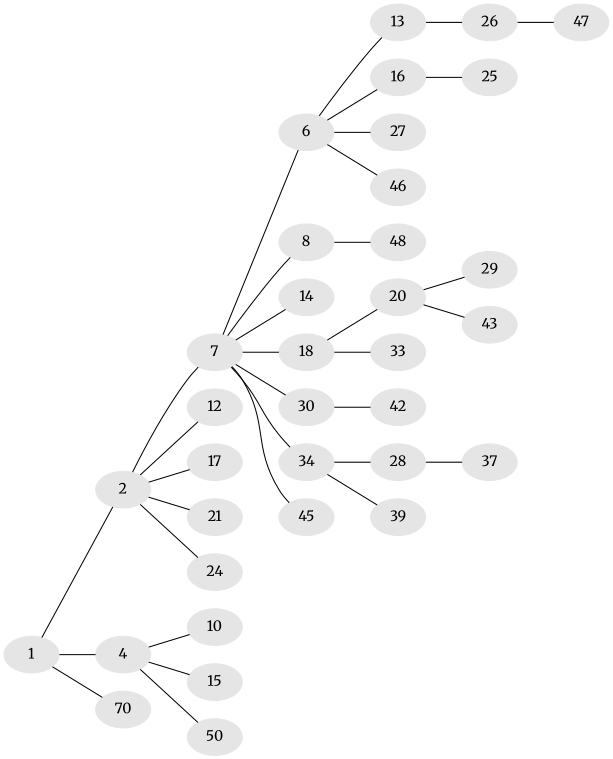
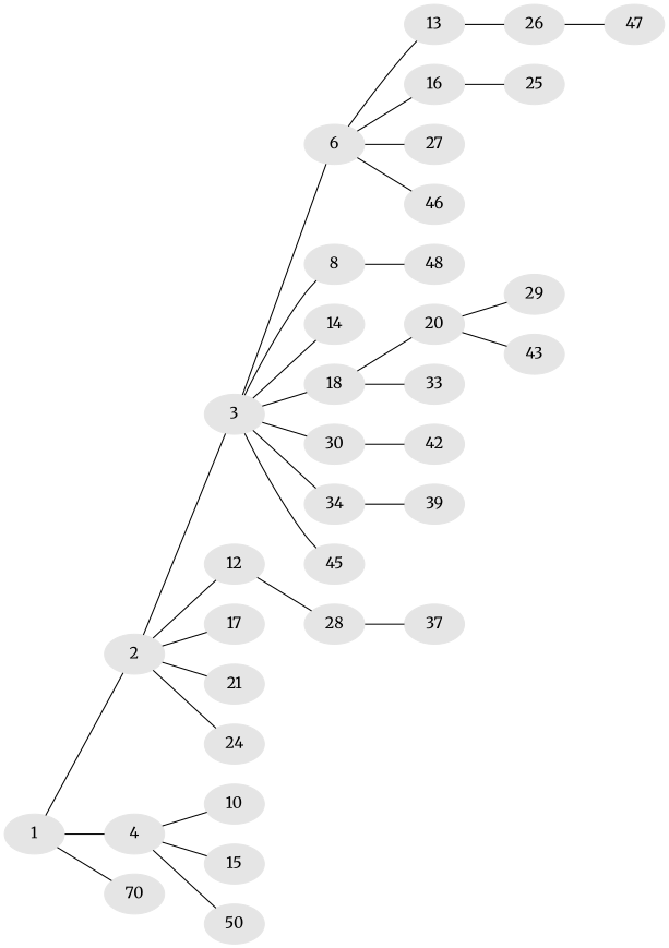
  graph {
    fontname=Merriweather
    rankdir=LR
    node [color=gray90 fontname=Merriweather style=filled]
    edge [fontname=Merriweather]
    1 [super="+23"]
    2 [super="+11"]
    4 [super="+5"]
    n4 [label=70]
-   3 [super="+9" label=7]
+   3 [super="+9"]
    12 [super="+19"]
    17 [super="+49"]
    21 [super="+32"]
    n9 [label=24]
    10
    15
    50
    6 [super="+7"]
    8
    14
    18 [super="+24"]
    30 [super="+36"]
    34
    45
    28 [super="+37"]
    13
    16 [super="+22"]
    27
    46
    48
    20 [super="+41"]
    33
    42
    39
    26 [super="+35"]
    25
    n32 [label=37]
    47
    29 [super="+31"]
    43
    1 -- 2
    1 -- 4
    1 -- n4
    2 -- 3
    2 -- 12
    2 -- 17
    2 -- 21
    2 -- n9
    4 -- 10
    4 -- 15
    4 -- 50
    3 -- 6
    3 -- 8
    3 -- 14
    3 -- 18
    3 -- 30
    3 -- 34
    3 -- 45
-   34 -- 28
+   12 -- 28
    6 -- 13
    6 -- 16
    6 -- 27
    6 -- 46
    8 -- 48
    18 -- 20
    18 -- 33
    30 -- 42
    34 -- 39
    28 -- n32
    13 -- 26
    16 -- 25
    20 -- 29
    20 -- 43
    26 -- 47
  }
